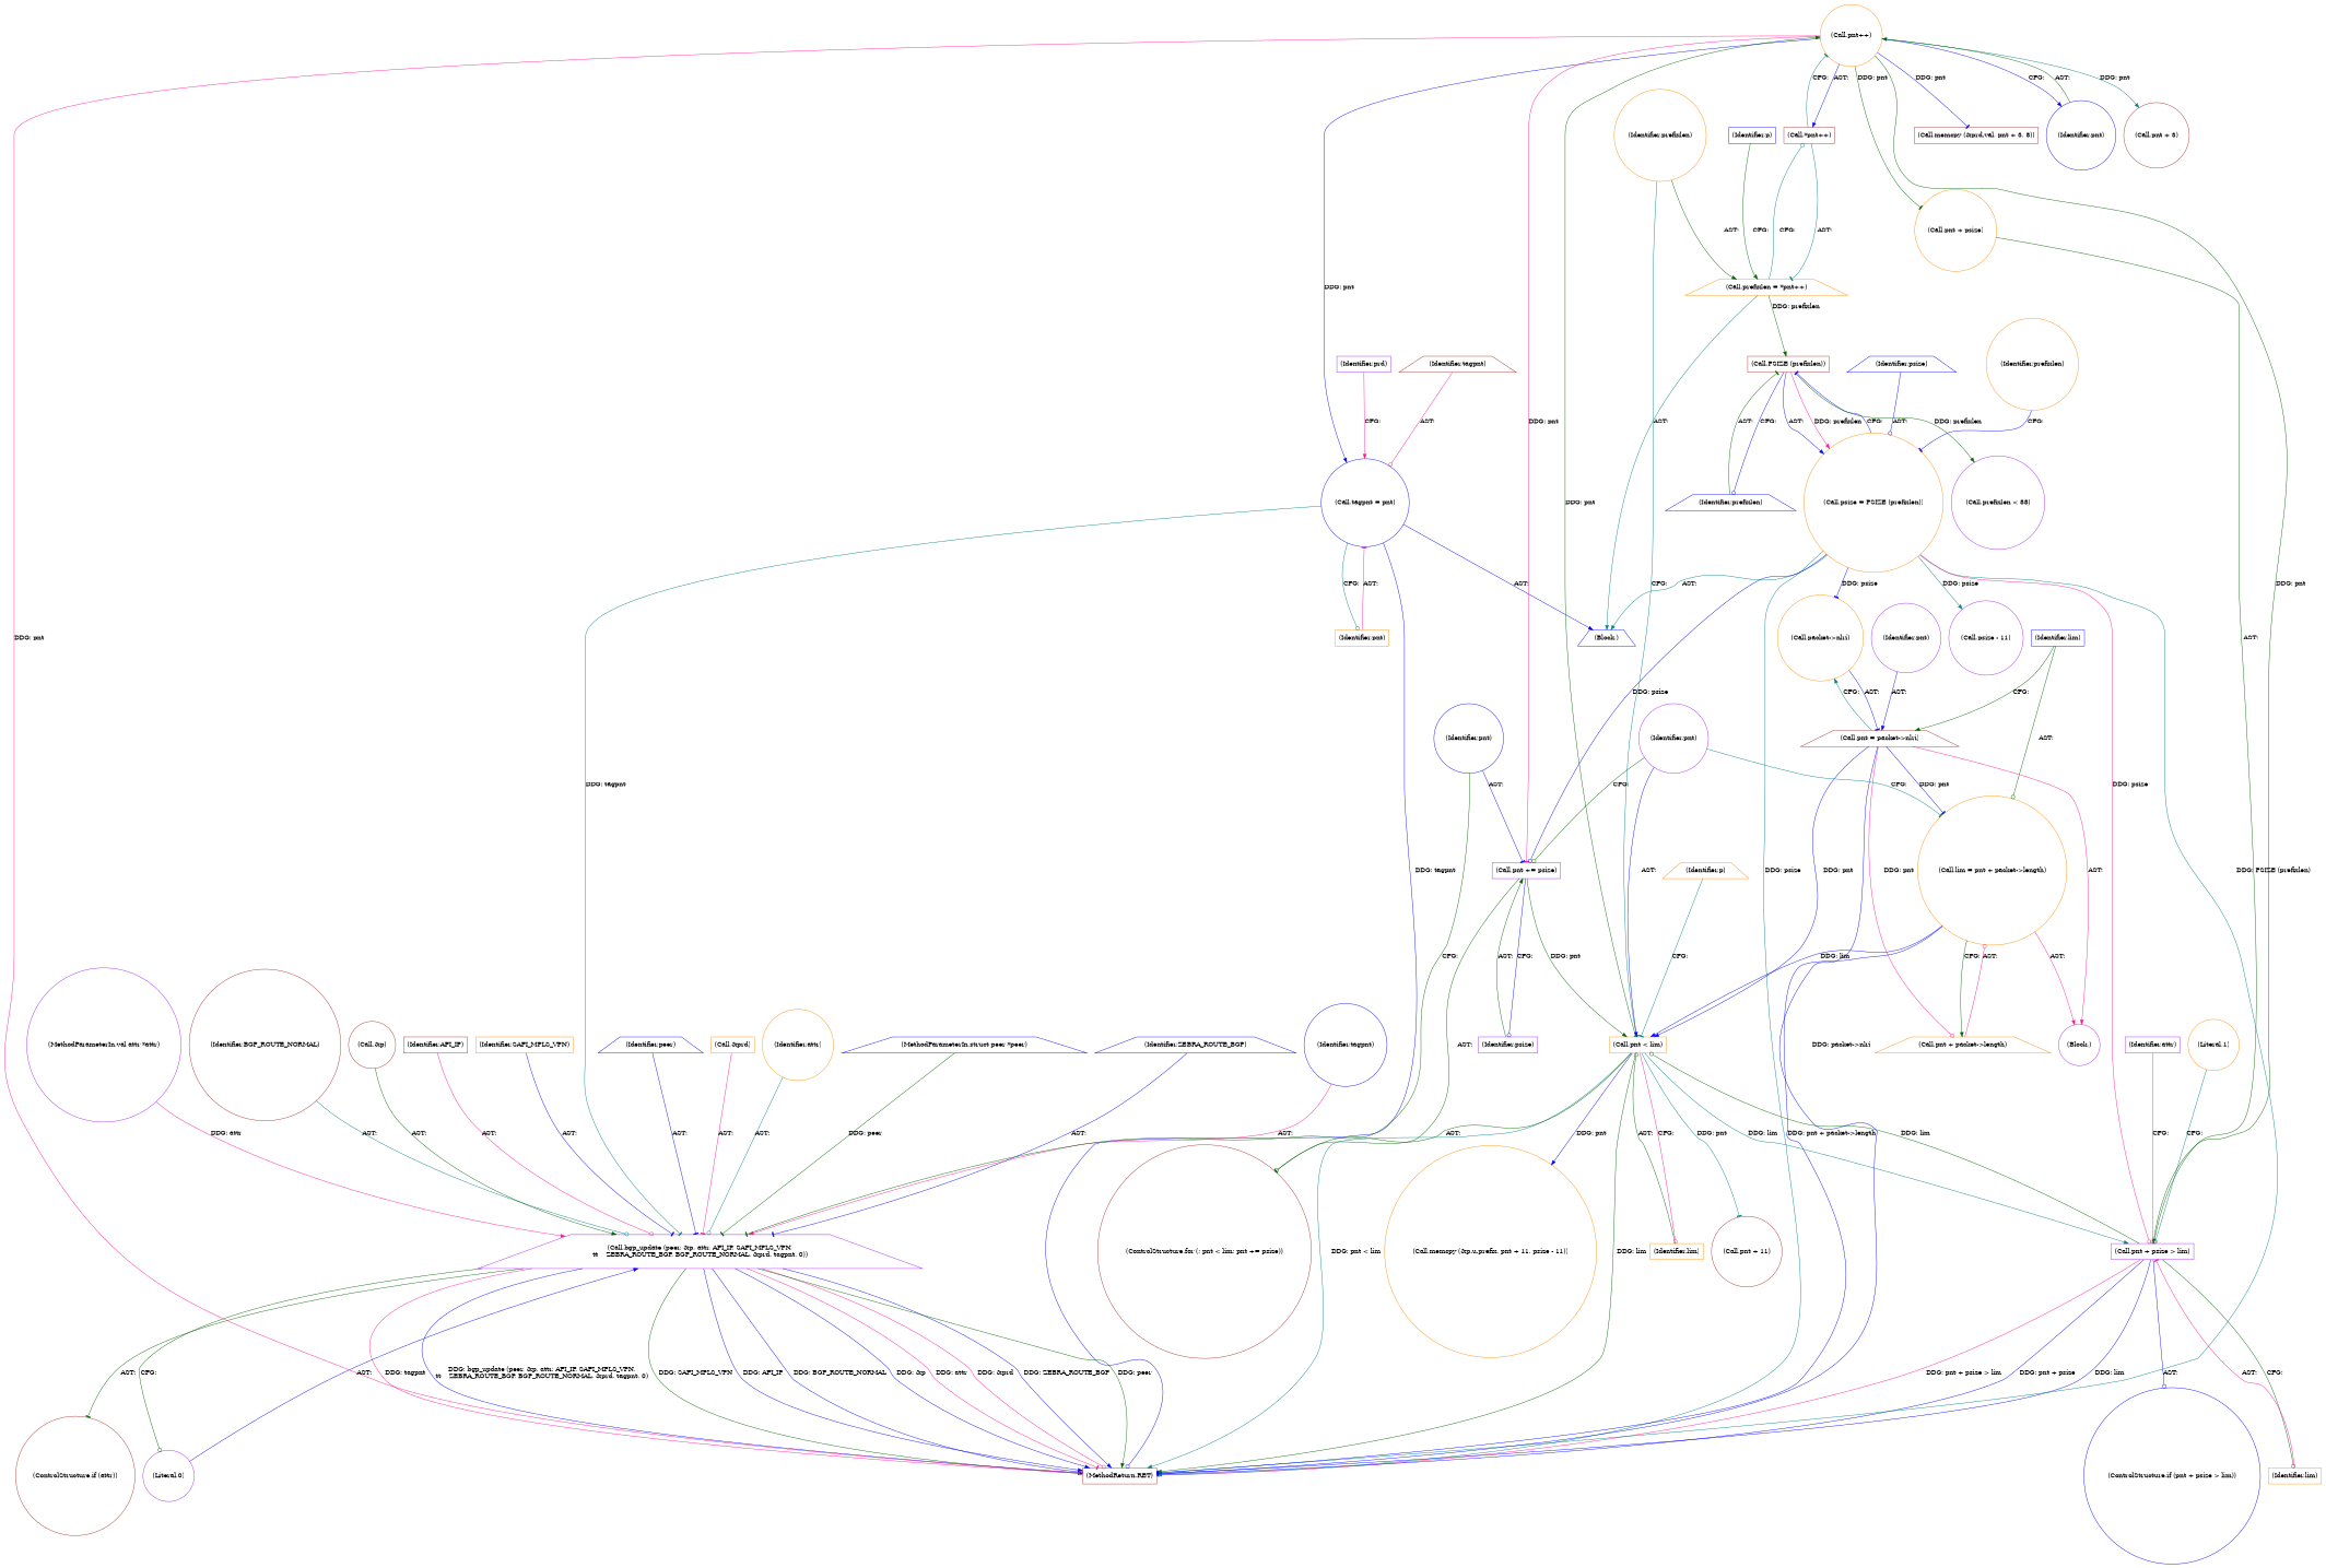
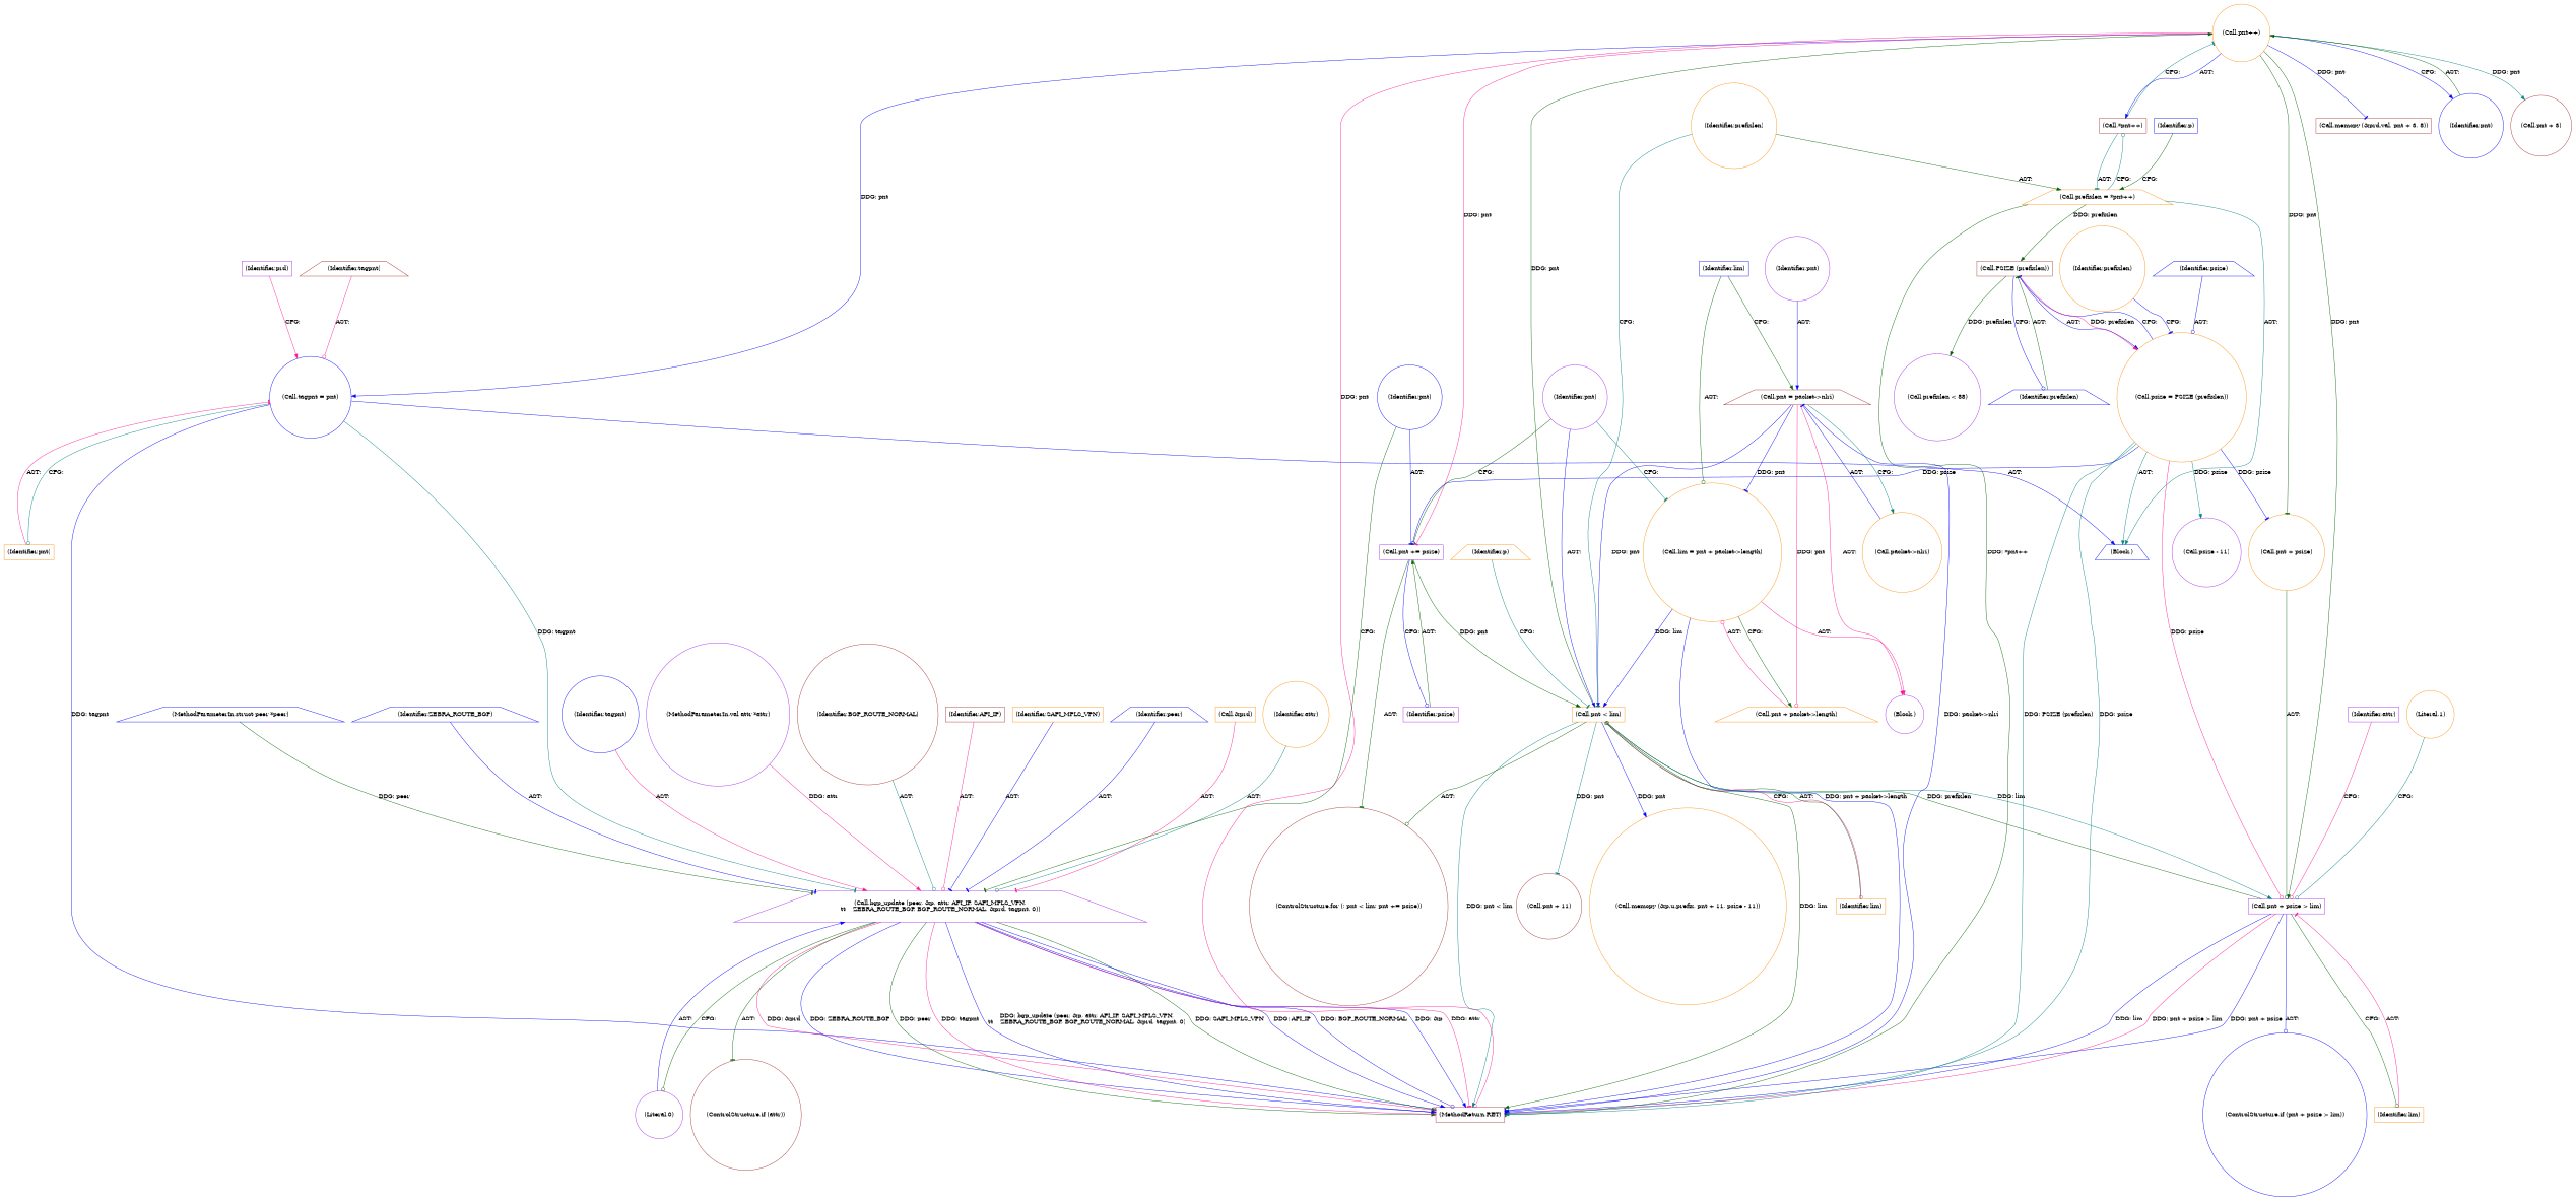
  digraph {
    node [color=darkorange shape=circle]
    edge [arrowhead=normal color=blue]
    n1 [color=blue label="(Call,tagpnt = pnt)"]
    n2 [color=purple label="(Call,bgp_update (peer, &p, attr, AFI_IP, SAFI_MPLS_VPN,\n\t\t    ZEBRA_ROUTE_BGP, BGP_ROUTE_NORMAL, &prd, tagpnt, 0))" shape=trapezium]
    n3 [color=brown label="(MethodReturn,RET)" shape=box]
    n4 [label="(Identifier,pnt)" shape=box]
    n5 [color=blue label="(Block,)" shape=trapezium]
    n6 [color=brown label="(ControlStructure,if (attr))"]
    n7 [color=purple label="(Literal,0)"]
    n8 [label="(Call,pnt++)"]
    n9 [color=purple label="(Call,pnt += psize)" shape=box]
    n10 [color=purple label="(Call,pnt + psize > lim)" shape=box]
    n11 [color=brown label="(Call,memcpy (&prd.val, pnt + 3, 8))" shape=box]
    n12 [color=brown label="(Call,*pnt++)" shape=box]
    n13 [color=blue label="(Identifier,pnt)"]
    n14 [color=brown label="(Call,pnt + 3)"]
    n15 [label="(Call,pnt + psize)"]
    n16 [label="(Call,pnt < lim)" shape=box]
    n17 [color=brown label="(ControlStructure,for (; pnt < lim; pnt += psize))"]
    n18 [color=purple label="(Identifier,psize)" shape=box]
    n19 [label="(Identifier,lim)" shape=box]
    n20 [color=blue label="(ControlStructure,if (pnt + psize > lim))"]
    n21 [label="(Call,prefixlen = *pnt++)" shape=trapezium]
    n22 [label="(Identifier,lim)" shape=box]
    n23 [color=brown label="(Call,pnt + 11)"]
    n24 [label="(Call,memcpy (&p.u.prefix, pnt + 11, psize - 11))"]
    n25 [label="(Call,psize = PSIZE (prefixlen))"]
    n26 [color=brown label="(Call,PSIZE (prefixlen))" shape=box]
    n27 [color=purple label="(Call,psize - 11)"]
    n28 [color=purple label="(Call,prefixlen < 88)"]
    n29 [color=blue label="(Identifier,prefixlen)" shape=trapezium]
    n30 [color=brown label="(Call,pnt = packet->nlri)" shape=trapezium]
    n31 [label="(Call,lim = pnt + packet->length)"]
    n32 [color=purple label="(Block,)"]
    n33 [label="(Call,packet->nlri)"]
    n34 [label="(Call,pnt + packet->length)" shape=trapezium]
    n35 [color=blue label="(Identifier,peer)" shape=trapezium]
    n36 [label="(Identifier,prefixlen)"]
    n37 [label="(Call,&prd)" shape=box]
    n38 [color=purple label="(Identifier,prd)" shape=box]
    n39 [color=blue label="(Identifier,lim)" shape=box]
    n40 [label="(Identifier,p)" shape=trapezium]
    n41 [color=blue label="(Identifier,psize)" shape=trapezium]
    n42 [label="(Identifier,attr)"]
    n43 [color=purple label="(Identifier,pnt)"]
    n44 [color=brown label="(Identifier,tagpnt)" shape=trapezium]
    n45 [color=blue label="(MethodParameterIn,struct peer *peer)" shape=trapezium]
    n46 [color=blue label="(Identifier,ZEBRA_ROUTE_BGP)" shape=trapezium]
    n47 [color=purple label="(Identifier,attr)" shape=box]
    n48 [color=blue label="(Identifier,tagpnt)"]
    n49 [label="(Identifier,prefixlen)"]
    n50 [color=purple label="(MethodParameterIn,val attr *attr)"]
    n51 [color=blue label="(Identifier,p)" shape=box]
    n52 [label="(Literal,1)"]
    n53 [color=brown label="(Identifier,BGP_ROUTE_NORMAL)"]
-   n54 [color=brown label="(Call,&p)"]
    n55 [color=purple label="(Identifier,pnt)"]
    n56 [color=brown label="(Identifier,AFI_IP)" shape=box]
    n57 [label="(Identifier,SAFI_MPLS_VPN)" shape=box]
    n58 [color=blue label="(Identifier,pnt)"]
    n1 -> n2 [arrowhead=tee color=teal label="DDG: tagpnt"]
    n1 -> n3 [arrowhead=odot label="DDG: tagpnt"]
    n1 -> n4 [arrowhead=odot color=teal label="CFG: "]
    n1 -> n5 [label="AST: "]
    n2 -> n3 [label="DDG: bgp_update (peer, &p, attr, AFI_IP, SAFI_MPLS_VPN,\n\t\t    ZEBRA_ROUTE_BGP, BGP_ROUTE_NORMAL, &prd, tagpnt, 0)"]
    n2 -> n3 [color=darkgreen label="DDG: SAFI_MPLS_VPN"]
    n2 -> n3 [label="DDG: AFI_IP"]
    n2 -> n3 [arrowhead=odot label="DDG: BGP_ROUTE_NORMAL"]
    n2 -> n3 [label="DDG: &p"]
    n2 -> n3 [arrowhead=tee color=deeppink label="DDG: attr"]
    n2 -> n3 [arrowhead=odot color=deeppink label="DDG: &prd"]
    n2 -> n3 [label="DDG: ZEBRA_ROUTE_BGP"]
    n2 -> n3 [color=darkgreen label="DDG: peer"]
    n2 -> n3 [arrowhead=odot color=deeppink label="DDG: tagpnt"]
    n2 -> n6 [arrowhead=tee color=darkgreen label="AST: "]
    n2 -> n7 [arrowhead=odot color=darkgreen label="CFG: "]
    n4 -> n1 [arrowhead=tee color=deeppink label="AST: "]
    n7 -> n2 [label="AST: "]
    n8 -> n1 [label="DDG: pnt"]
    n8 -> n3 [arrowhead=odot color=deeppink label="DDG: pnt"]
    n8 -> n9 [arrowhead=tee color=deeppink label="DDG: pnt"]
    n8 -> n10 [color=darkgreen label="DDG: pnt"]
    n8 -> n11 [arrowhead=tee label="DDG: pnt"]
    n8 -> n12 [label="AST: "]
    n8 -> n13 [label="CFG: "]
    n8 -> n14 [color=teal label="DDG: pnt"]
    n8 -> n15 [arrowhead=tee color=darkgreen label="DDG: pnt"]
    n9 -> n16 [color=darkgreen label="DDG: pnt"]
    n9 -> n17 [arrowhead=tee color=darkgreen label="AST: "]
    n9 -> n18 [arrowhead=odot label="CFG: "]
    n10 -> n3 [label="DDG: lim"]
    n10 -> n3 [arrowhead=odot color=deeppink label="DDG: pnt + psize > lim"]
    n10 -> n3 [label="DDG: pnt + psize"]
-   n10 -> n16 [arrowhead=odot color=darkgreen label="DDG: lim"]
+   n10 -> n16 [arrowhead=odot color=darkgreen label="DDG: prefixlen"]
    n10 -> n19 [arrowhead=odot color=darkgreen label="CFG: "]
    n10 -> n20 [arrowhead=odot label="AST: "]
    n12 -> n8 [arrowhead=tee color=teal label="CFG: "]
    n12 -> n21 [arrowhead=tee color=teal label="AST: "]
    n13 -> n8 [color=darkgreen label="AST: "]
    n15 -> n10 [arrowhead=odot color=darkgreen label="AST: "]
    n16 -> n3 [color=teal label="DDG: pnt < lim"]
    n16 -> n3 [color=darkgreen label="DDG: lim"]
    n16 -> n8 [color=darkgreen label="DDG: pnt"]
    n16 -> n10 [color=teal label="DDG: lim"]
    n16 -> n17 [arrowhead=odot color=darkgreen label="AST: "]
    n16 -> n22 [arrowhead=odot color=deeppink label="CFG: "]
    n16 -> n23 [arrowhead=tee color=teal label="DDG: pnt"]
    n16 -> n24 [label="DDG: pnt"]
    n18 -> n9 [color=darkgreen label="AST: "]
    n19 -> n10 [arrowhead=tee color=deeppink label="AST: "]
+   n21 -> n3 [arrowhead=tee color=darkgreen label="DDG: *pnt++"]
    n21 -> n5 [color=teal label="AST: "]
    n21 -> n12 [arrowhead=odot color=teal label="CFG: "]
    n21 -> n26 [color=darkgreen label="DDG: prefixlen"]
    n22 -> n16 [arrowhead=odot color=darkgreen label="AST: "]
    n25 -> n3 [color=teal label="DDG: psize"]
    n25 -> n3 [color=teal label="DDG: PSIZE (prefixlen)"]
    n25 -> n5 [color=teal label="AST: "]
    n25 -> n9 [arrowhead=odot label="DDG: psize"]
    n25 -> n10 [arrowhead=odot color=deeppink label="DDG: psize"]
-   n25 -> n33 [arrowhead=tee label="DDG: psize"]
+   n25 -> n15 [arrowhead=tee label="DDG: psize"]
    n25 -> n26 [arrowhead=tee label="CFG: "]
    n25 -> n27 [color=teal label="DDG: psize"]
    n26 -> n25 [label="AST: "]
    n26 -> n25 [color=deeppink label="DDG: prefixlen"]
    n26 -> n28 [color=darkgreen label="DDG: prefixlen"]
    n26 -> n29 [arrowhead=odot label="CFG: "]
    n29 -> n26 [arrowhead=tee color=darkgreen label="AST: "]
    n30 -> n3 [arrowhead=tee label="DDG: packet->nlri"]
    n30 -> n16 [label="DDG: pnt"]
    n30 -> n31 [arrowhead=tee label="DDG: pnt"]
    n30 -> n32 [color=deeppink label="AST: "]
    n30 -> n33 [color=teal label="CFG: "]
    n30 -> n34 [arrowhead=odot color=deeppink label="DDG: pnt"]
    n31 -> n3 [arrowhead=tee label="DDG: pnt + packet->length"]
    n31 -> n16 [label="DDG: lim"]
    n31 -> n32 [color=deeppink label="AST: "]
    n31 -> n34 [color=darkgreen label="CFG: "]
    n33 -> n30 [arrowhead=tee label="AST: "]
    n34 -> n31 [arrowhead=odot color=deeppink label="AST: "]
    n35 -> n2 [arrowhead=tee label="AST: "]
    n36 -> n16 [arrowhead=tee color=teal label="CFG: "]
    n36 -> n21 [color=darkgreen label="AST: "]
    n37 -> n2 [arrowhead=tee color=deeppink label="AST: "]
    n38 -> n1 [color=deeppink label="CFG: "]
    n39 -> n30 [color=darkgreen label="CFG: "]
    n39 -> n31 [arrowhead=odot color=darkgreen label="AST: "]
    n40 -> n16 [arrowhead=tee color=teal label="CFG: "]
    n41 -> n25 [arrowhead=odot label="AST: "]
    n42 -> n2 [arrowhead=odot color=teal label="AST: "]
    n43 -> n30 [label="AST: "]
    n44 -> n1 [arrowhead=odot color=deeppink label="AST: "]
    n45 -> n2 [arrowhead=tee color=darkgreen label="DDG: peer"]
    n46 -> n2 [arrowhead=tee label="AST: "]
    n47 -> n10 [arrowhead=odot color=deeppink label="CFG: "]
    n48 -> n2 [color=deeppink label="AST: "]
    n49 -> n25 [arrowhead=tee label="CFG: "]
    n50 -> n2 [color=deeppink label="DDG: attr"]
    n51 -> n21 [color=darkgreen label="CFG: "]
    n52 -> n10 [arrowhead=odot color=teal label="CFG: "]
    n53 -> n2 [arrowhead=odot color=teal label="AST: "]
-   n54 -> n2 [color=darkgreen label="AST: "]
    n55 -> n9 [arrowhead=odot color=darkgreen label="CFG: "]
    n55 -> n16 [label="AST: "]
    n55 -> n31 [arrowhead=tee color=teal label="CFG: "]
    n56 -> n2 [arrowhead=odot color=deeppink label="AST: "]
    n57 -> n2 [arrowhead=tee label="AST: "]
    n58 -> n2 [arrowhead=tee color=darkgreen label="CFG: "]
    n58 -> n9 [arrowhead=tee label="AST: "]
  }
